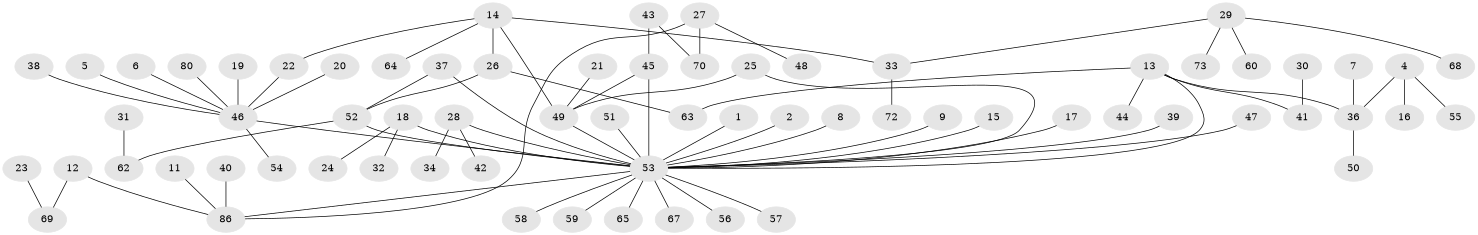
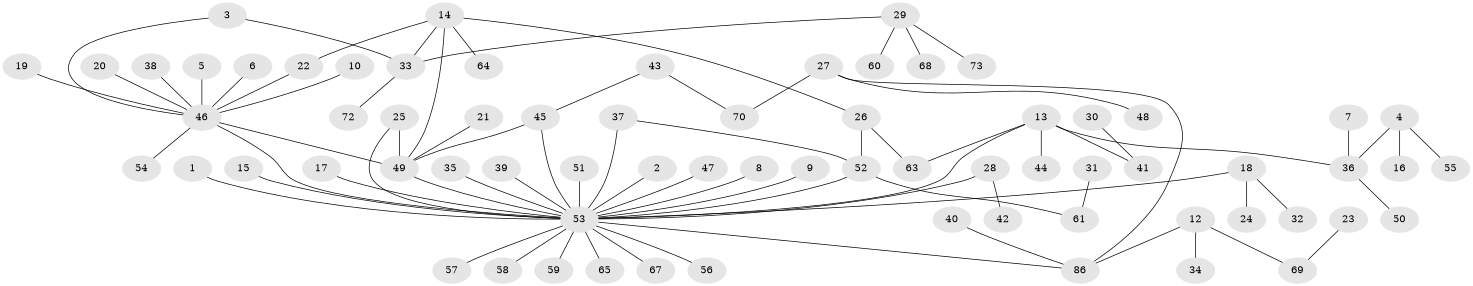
  graph {
    node [color=gray90 style=filled]
    edge [weight=1.0]
    1
    53
    n3 [label=86]
    56
    57
    58
    59
    65
    67
    2
+   3
    33
    46
    72
    49
    54
    4
    16
    36
    55
    50
    5
    6
    7
    8
    9
-   10 [label=80]
-   11
+   10
    12
    69
    13
    41
    44
    63
    14
    22
    26
    64
    52
    15
    17
    18
    24
    32
    19
    20
    21
    23
    25
-   62
+   62 [label=61]
    27
    48
    70
    28
    34
    42
    29
    60
    68
    73
    30
    31
+   35
    37
    38
    39
    40
    43
    45
    47
    51
    1 -- 53
    53 -- n3
    53 -- 56
    53 -- 57
    53 -- 58
    53 -- 59
    53 -- 65
    53 -- 67
    2 -- 53
+   3 -- 33
+   3 -- 46
    33 -- 72
    46 -- 53
+   46 -- 49
    46 -- 54
    49 -- 53
    4 -- 16
    4 -- 36
    4 -- 55
    36 -- 50
    5 -- 46
    6 -- 46
    7 -- 36
    8 -- 53
    9 -- 53
    10 -- 46
-   11 -- n3
    12 -- n3
    12 -- 69
    13 -- 53
    13 -- 36
    13 -- 41
    13 -- 44
    13 -- 63
    14 -- 33
    14 -- 49
    14 -- 22
    14 -- 26
    14 -- 64
    22 -- 46
    26 -- 63
    26 -- 52
    52 -- 53
    52 -- 62
    15 -- 53
    17 -- 53
    18 -- 53
    18 -- 24
    18 -- 32
    19 -- 46
    20 -- 46
    21 -- 49
    23 -- 69
    25 -- 53
    25 -- 49
    27 -- n3
    27 -- 48
    27 -- 70
    28 -- 53
-   28 -- 34
+   12 -- 34
    28 -- 42
    29 -- 33
    29 -- 60
    29 -- 68
    29 -- 73
    30 -- 41
    31 -- 62
+   35 -- 53
    37 -- 53 [weight=2.0]
    37 -- 52
    38 -- 46
    39 -- 53
    40 -- n3
    43 -- 70
    43 -- 45
    45 -- 53 [weight=3.0]
    45 -- 49
    47 -- 53
    51 -- 53
  }
